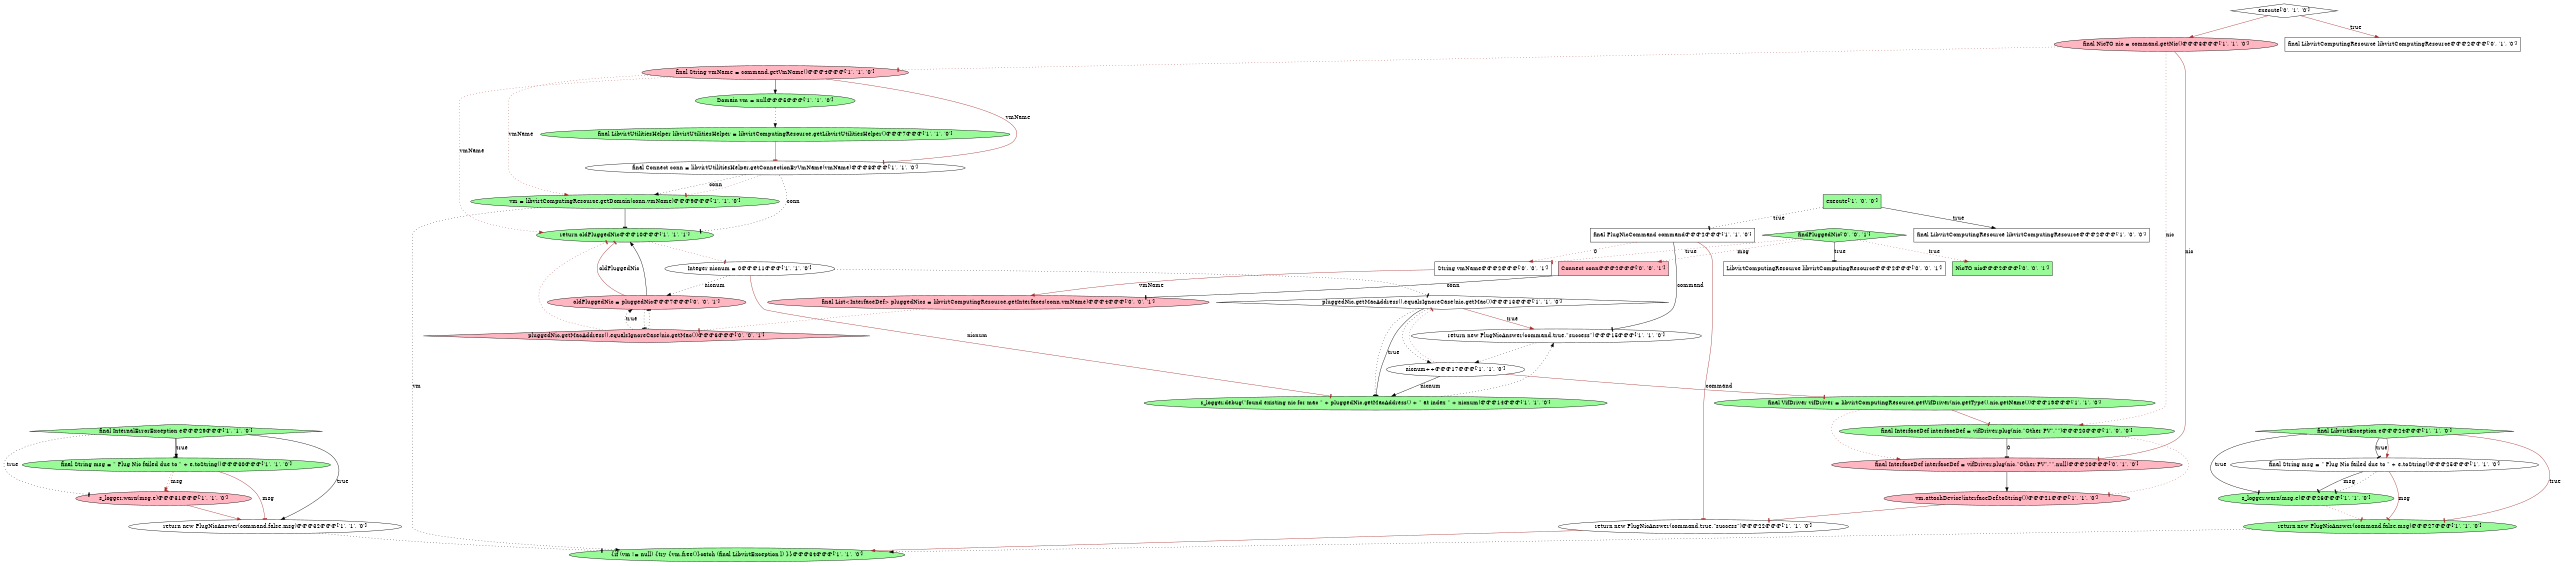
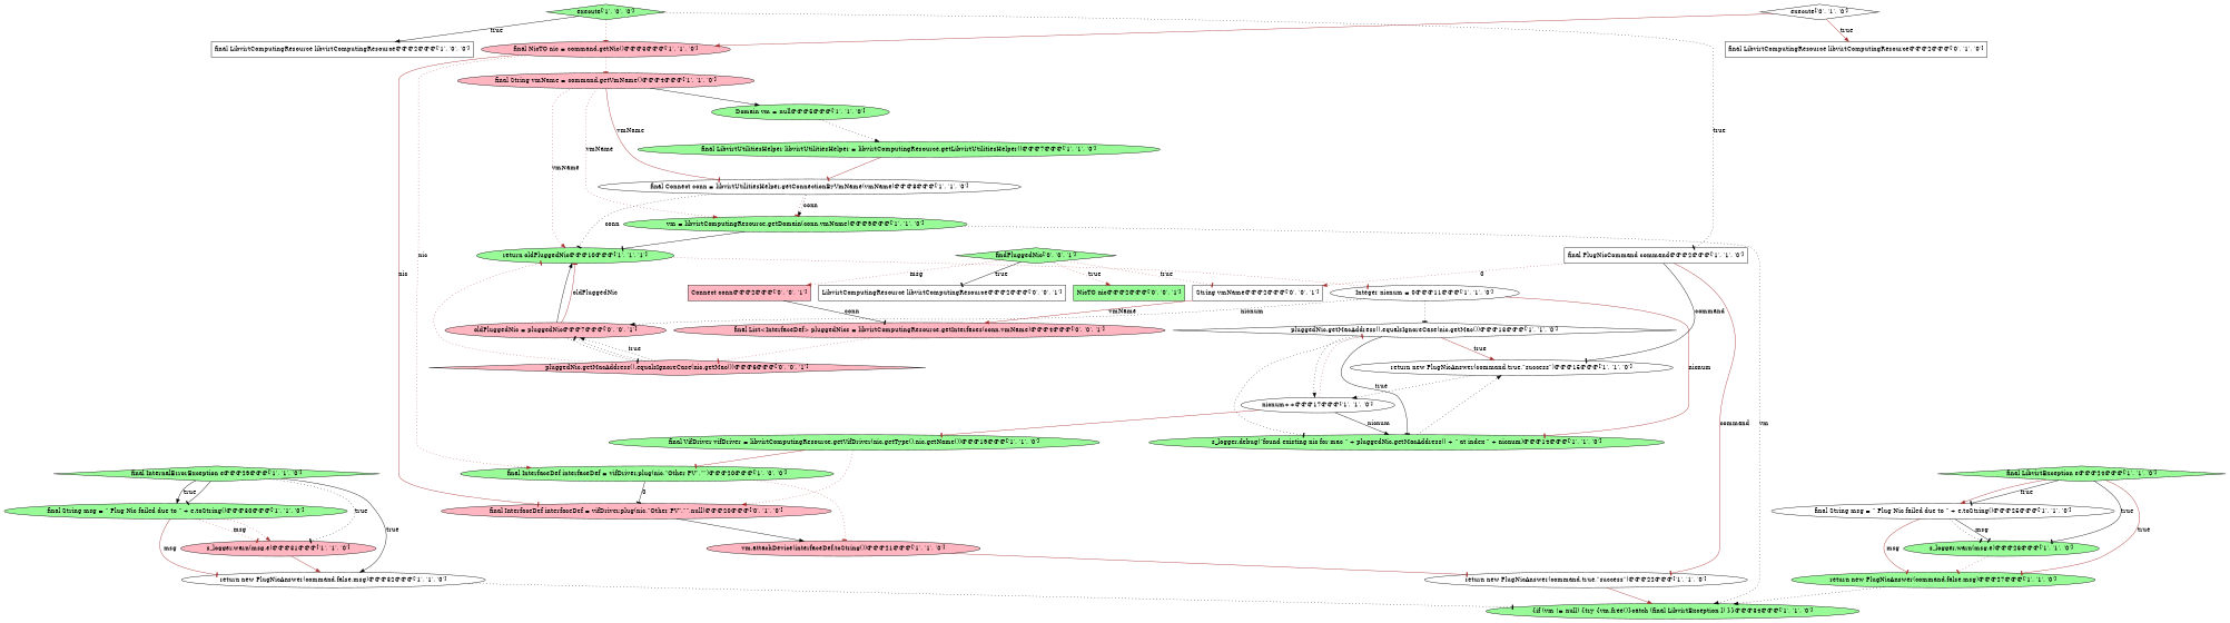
  digraph {
    node [fillcolor=palegreen shape=ellipse style=filled]
    edge [arrowhead=tee color=brown style=dotted]
    n1 [label="s_logger.warn(msg,e)@@@26@@@['1', '1', '0']"]
    n2 [label="return new PlugNicAnswer(command,false,msg)@@@27@@@['1', '1', '0']"]
    n3 [label="{if (vm != null) {try {vm.free()}catch (final LibvirtException l) }}@@@34@@@['1', '1', '0']"]
    n4 [fillcolor=white label="return new PlugNicAnswer(command,false,msg)@@@32@@@['1', '1', '0']"]
    n5 [label="return oldPluggedNic@@@10@@@['1', '1', '1']"]
    n6 [fillcolor=white label="Integer nicnum = 0@@@11@@@['1', '1', '0']"]
    n7 [fillcolor=lightpink label="final List<InterfaceDef> pluggedNics = libvirtComputingResource.getInterfaces(conn,vmName)@@@4@@@['0', '0', '1']"]
    n8 [fillcolor=lightpink label="pluggedNic.getMacAddress().equalsIgnoreCase(nic.getMac())@@@6@@@['0', '0', '1']" shape=diamond]
    n9 [fillcolor=white label="final Connect conn = libvirtUtilitiesHelper.getConnectionByVmName(vmName)@@@8@@@['1', '1', '0']"]
    n10 [label="vm = libvirtComputingResource.getDomain(conn,vmName)@@@9@@@['1', '1', '0']"]
    n11 [fillcolor=white label="return new PlugNicAnswer(command,true,\"success\")@@@22@@@['1', '1', '0']"]
    n12 [fillcolor=lightpink label="final String vmName = command.getVmName()@@@4@@@['1', '1', '0']"]
    n13 [label="Domain vm = null@@@5@@@['1', '1', '0']"]
    n14 [label="final LibvirtUtilitiesHelper libvirtUtilitiesHelper = libvirtComputingResource.getLibvirtUtilitiesHelper()@@@7@@@['1', '1', '0']"]
    n15 [fillcolor=lightpink label="oldPluggedNic = pluggedNic@@@7@@@['0', '0', '1']"]
    n16 [label="final String msg = \" Plug Nic failed due to \" + e.toString()@@@30@@@['1', '1', '0']"]
    n17 [fillcolor=lightpink label="s_logger.warn(msg,e)@@@31@@@['1', '1', '0']"]
    n18 [fillcolor=lightpink label="final InterfaceDef interfaceDef = vifDriver.plug(nic,\"Other PV\",\"\",null)@@@20@@@['0', '1', '0']"]
    n19 [fillcolor=lightpink label="vm.attachDevice(interfaceDef.toString())@@@21@@@['1', '1', '0']"]
    n20 [label="NicTO nic@@@2@@@['0', '0', '1']" shape=box]
    n21 [fillcolor=white label="String vmName@@@2@@@['0', '0', '1']" shape=box]
    n22 [fillcolor=white label="final PlugNicCommand command@@@2@@@['1', '1', '0']" shape=box]
    n23 [fillcolor=white label="return new PlugNicAnswer(command,true,\"success\")@@@15@@@['1', '1', '0']"]
    n24 [fillcolor=white label="nicnum++@@@17@@@['1', '1', '0']"]
    n25 [label="final LibvirtException e@@@24@@@['1', '1', '0']" shape=diamond]
    n26 [fillcolor=white label="final String msg = \" Plug Nic failed due to \" + e.toString()@@@25@@@['1', '1', '0']"]
    n27 [fillcolor=white label="LibvirtComputingResource libvirtComputingResource@@@2@@@['0', '0', '1']" shape=box]
    n28 [fillcolor=white label="pluggedNic.getMacAddress().equalsIgnoreCase(nic.getMac())@@@13@@@['1', '1', '0']" shape=diamond]
    n29 [label="s_logger.debug(\"found existing nic for mac \" + pluggedNic.getMacAddress() + \" at index \" + nicnum)@@@14@@@['1', '1', '0']"]
    n30 [label="final VifDriver vifDriver = libvirtComputingResource.getVifDriver(nic.getType(),nic.getName())@@@19@@@['1', '1', '0']"]
    n31 [label="final InterfaceDef interfaceDef = vifDriver.plug(nic,\"Other PV\",\"\")@@@20@@@['1', '0', '0']"]
    n32 [fillcolor=lightpink label="final NicTO nic = command.getNic()@@@3@@@['1', '1', '0']"]
    n33 [fillcolor=lightpink label="Connect conn@@@2@@@['0', '0', '1']" shape=box]
    n34 [label="final InternalErrorException e@@@29@@@['1', '1', '0']" shape=diamond]
    n35 [label="findPluggedNic['0', '0', '1']" shape=diamond]
    n36 [fillcolor=white label="final LibvirtComputingResource libvirtComputingResource@@@2@@@['0', '1', '0']" shape=box]
-   n37 [label="execute['1', '0', '0']" shape=box]
+   n37 [label="execute['1', '0', '0']" shape=diamond]
    n38 [fillcolor=white label="final LibvirtComputingResource libvirtComputingResource@@@2@@@['1', '0', '0']" shape=box]
    n39 [fillcolor=white label="execute['0', '1', '0']" shape=diamond]
    n1 -> n2
    n2 -> n3 [arrowhead=normal color=black]
    n4 -> n3 [color=black]
    n5 -> n6
    n6 -> n15 [arrowhead=normal color=black label=nicnum]
    n6 -> n28 [color=black]
    n6 -> n29 [label=nicnum style=solid]
    n7 -> n8
    n8 -> n5
    n8 -> n15 [arrowhead=normal color=black label=true]
    n8 -> n15 [color=black]
    n9 -> n5 [color=black label=conn]
    n9 -> n10 [arrowhead=normal color=black label=conn]
    n9 -> n10
    n10 -> n3 [arrowhead=normal color=black label=vm]
    n10 -> n5 [color=black style=solid]
    n11 -> n3 [arrowhead=normal style=solid]
    n12 -> n5 [arrowhead=normal label=vmName]
    n12 -> n9 [label=vmName style=solid]
    n12 -> n10 [arrowhead=normal label=vmName]
    n12 -> n13 [arrowhead=normal color=black style=solid]
    n13 -> n14 [arrowhead=normal color=black]
    n14 -> n9 [style=solid]
    n15 -> n5 [arrowhead=normal color=black style=solid]
    n15 -> n5 [label=oldPluggedNic style=solid]
    n15 -> n8 [color=black]
    n16 -> n4 [label=msg style=solid]
    n16 -> n17 [label=msg]
    n16 -> n17 [arrowhead=normal]
    n17 -> n4 [arrowhead=normal style=solid]
    n18 -> n19 [arrowhead=normal color=black style=solid]
    n19 -> n11 [style=solid]
    n21 -> n7 [arrowhead=normal label=vmName style=solid]
    n22 -> n11 [label=command style=solid]
    n22 -> n21 [arrowhead=normal label=0]
    n22 -> n23 [color=black label=command style=solid]
    n23 -> n24 [arrowhead=normal color=black]
    n24 -> n28
    n24 -> n29 [arrowhead=normal color=black label=nicnum style=solid]
    n24 -> n30 [style=solid]
    n25 -> n1 [color=black label=true style=solid]
    n25 -> n2 [label=true style=solid]
    n25 -> n26 [color=black label=true style=solid]
    n25 -> n26 [arrowhead=normal style=solid]
    n26 -> n1 [color=black label=msg style=solid]
    n26 -> n1 [color=black]
    n26 -> n2 [label=msg style=solid]
    n28 -> n23 [arrowhead=normal label=true style=solid]
    n28 -> n24 [arrowhead=normal color=black]
    n28 -> n29 [color=black label=true style=solid]
    n28 -> n29 [color=black]
    n29 -> n23 [arrowhead=normal color=black]
    n30 -> n18 [arrowhead=normal]
    n30 -> n31 [style=solid]
    n31 -> n18 [color=black label=0 style=solid]
    n31 -> n19
    n32 -> n12
    n32 -> n18 [label=nic style=solid]
    n32 -> n31 [arrowhead=normal label=nic]
    n33 -> n7 [color=black label=conn style=solid]
    n34 -> n4 [arrowhead=normal color=black label=true style=solid]
    n34 -> n16 [arrowhead=normal color=black label=true style=solid]
    n34 -> n16 [color=black style=solid]
    n34 -> n17 [color=black label=true]
    n35 -> n20 [arrowhead=normal label=true]
    n35 -> n21 [label=true]
    n35 -> n27 [color=black label=true style=solid]
    n35 -> n33 [arrowhead=normal label=msg]
    n37 -> n22 [color=black label=true]
+   n37 -> n32
    n37 -> n38 [arrowhead=normal color=black label=true style=solid]
    n39 -> n32 [arrowhead=normal style=solid]
    n39 -> n36 [arrowhead=normal label=true style=solid]
  }
